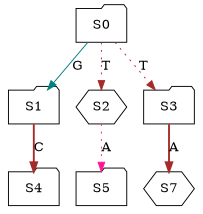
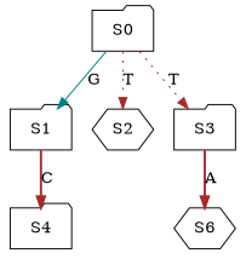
  strict digraph {
    node [shape=folder]
    edge [color=brown style=dotted]
    S0
    S1
    S2 [shape=hexagon]
    S3
    S4
-   S5
-   S6 [shape=hexagon label=S7]
+   S6 [shape=hexagon]
    S0 -> S1 [color=teal label=G style=solid]
    S0 -> S2 [label=T]
    S0 -> S3 [label=T]
    S1 -> S4 [label=C style=bold]
-   S2 -> S5 [color=deeppink label=A]
    S3 -> S6 [label=A style=bold]
  }
